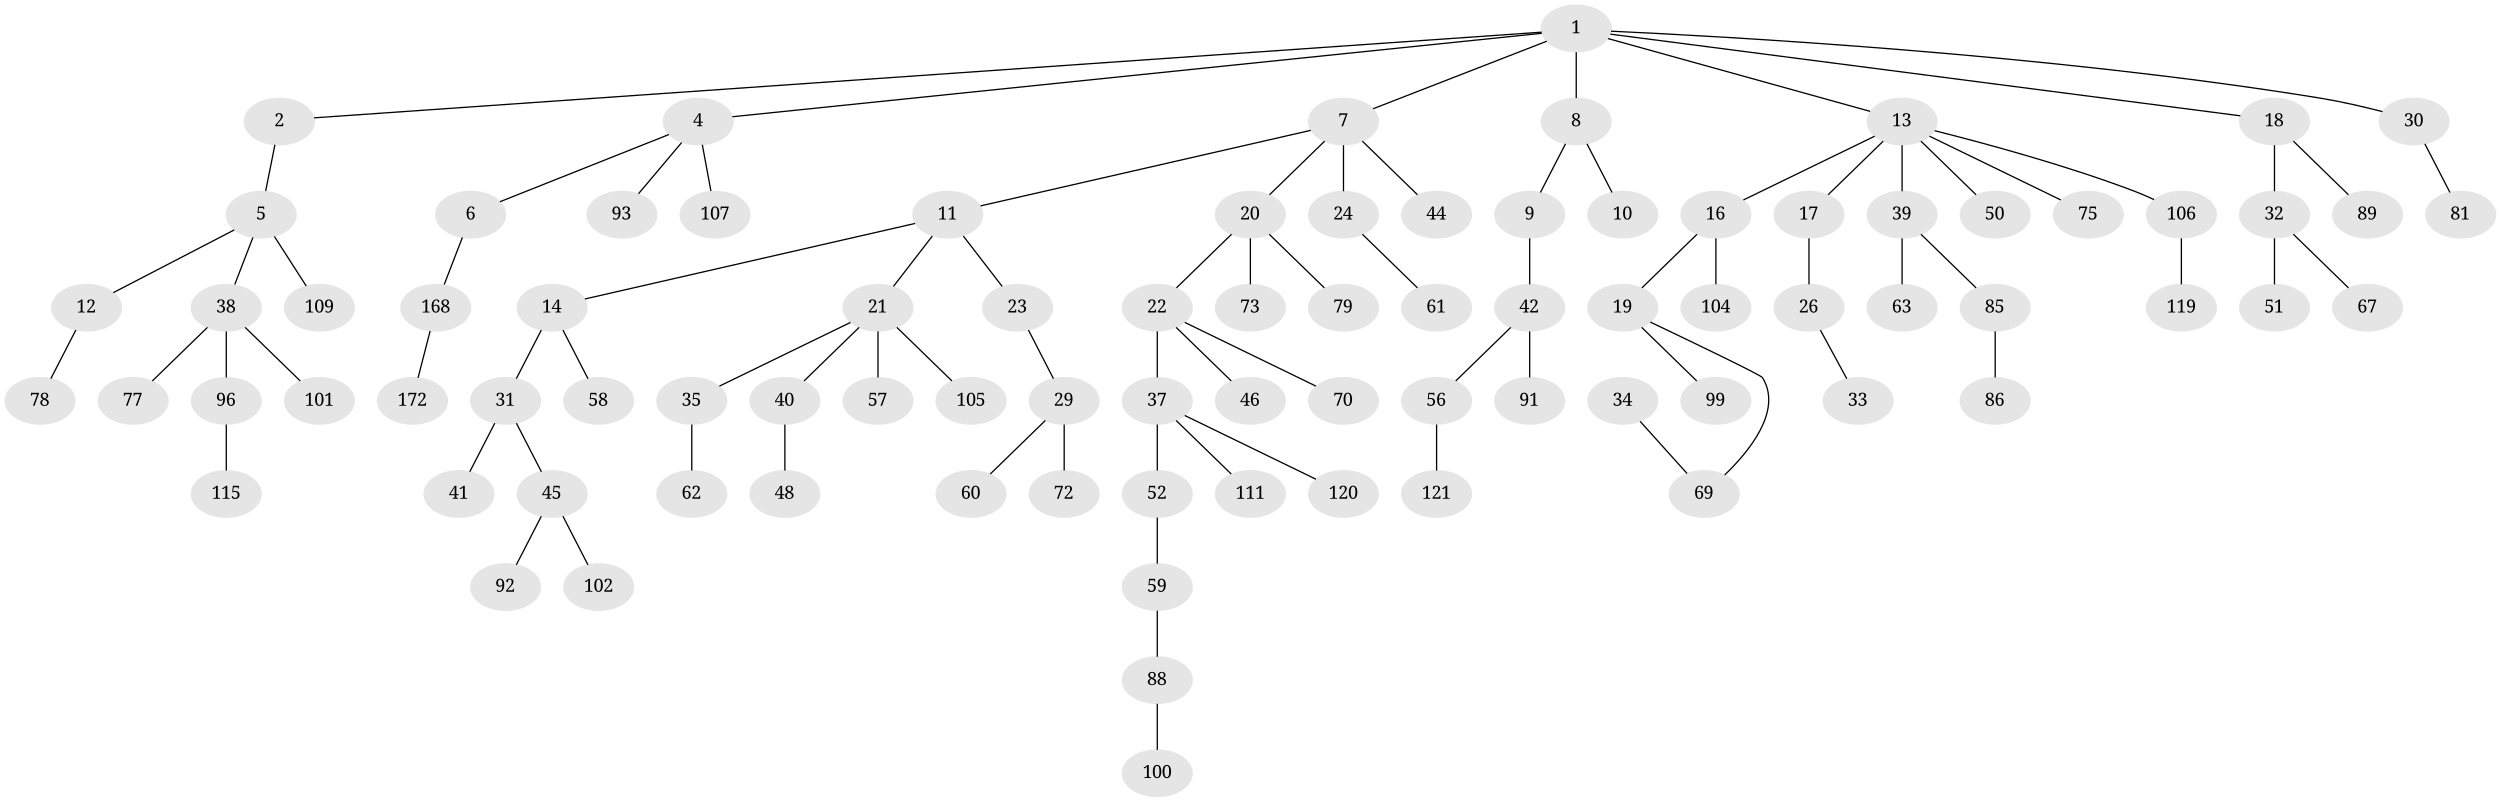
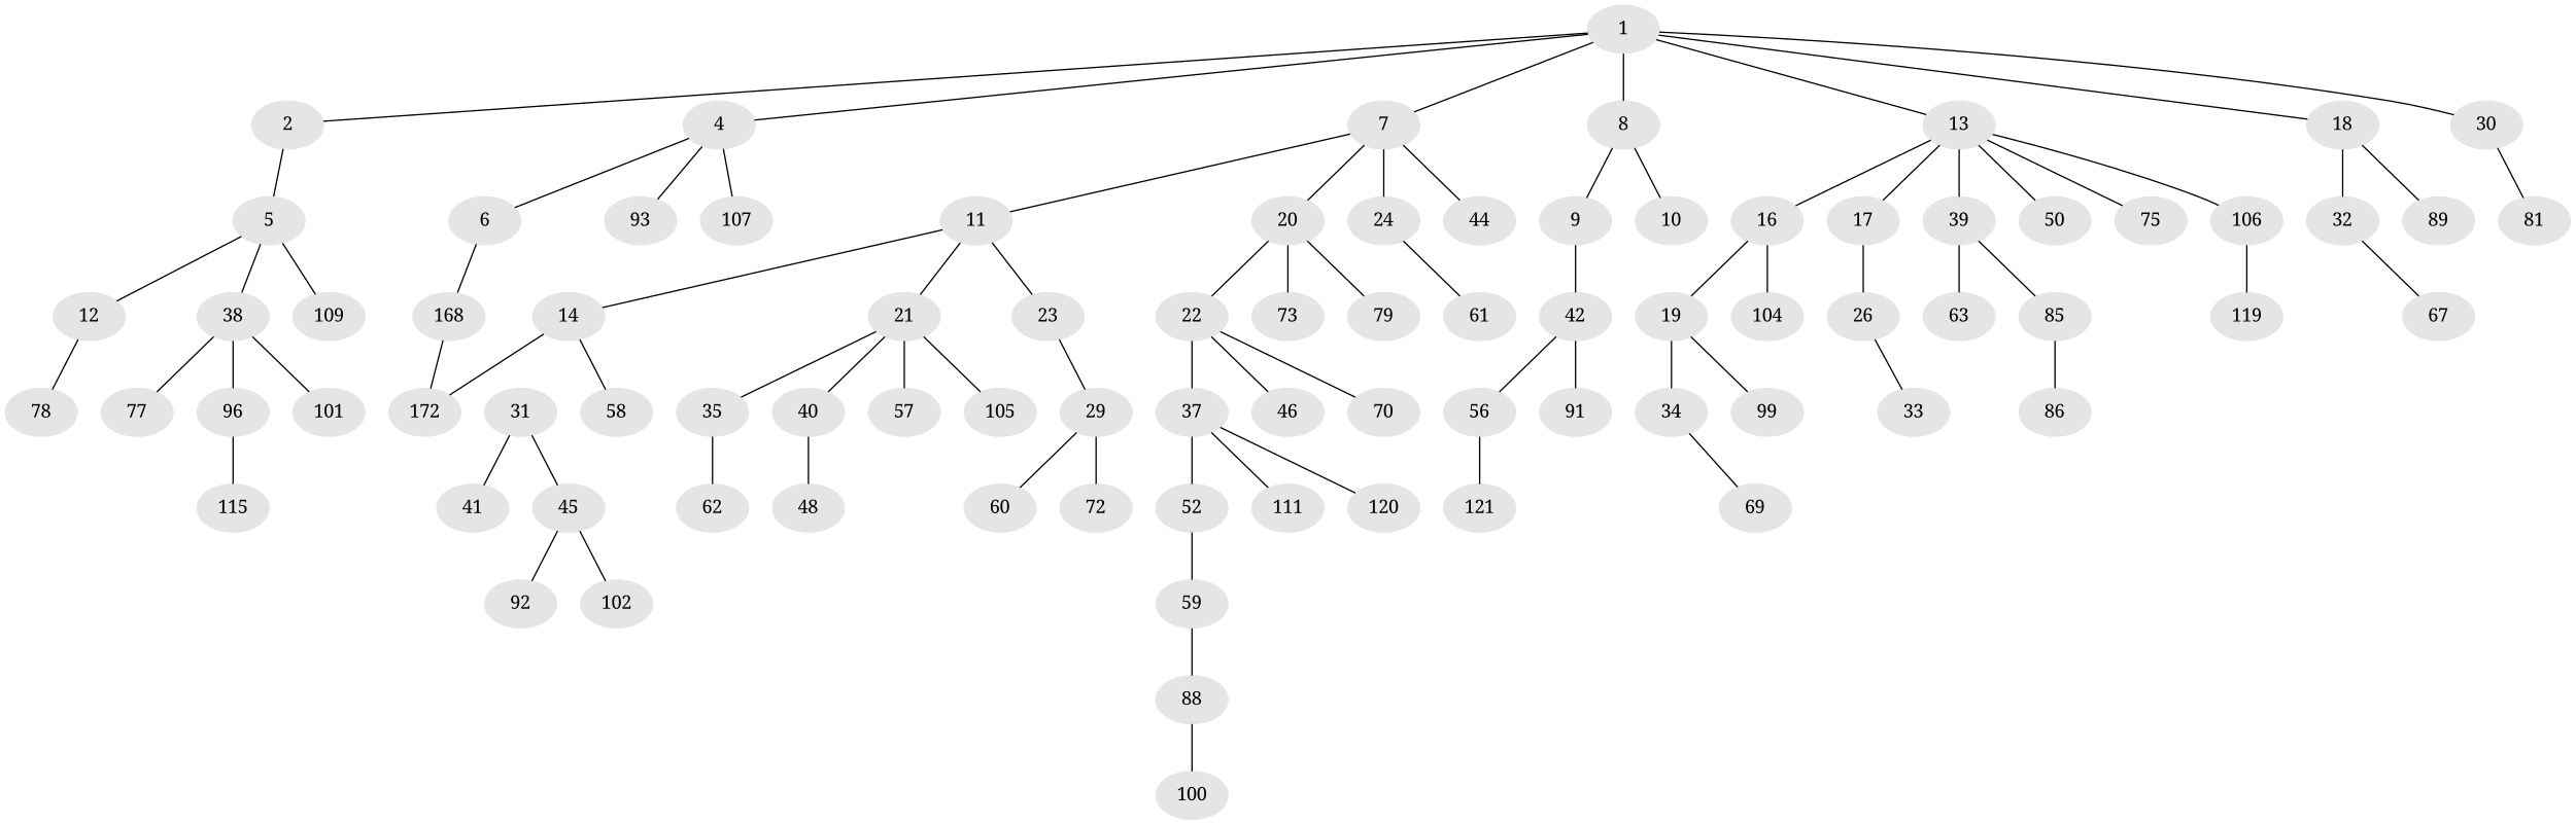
  graph {
    fontname="Noto Serif"
    node [color=gray90 fontname="Noto Serif" style=filled]
    edge [fontname="Noto Serif"]
    1 [super="+3"]
    2
    4 [super="+28"]
    7 [super="+36"]
    8 [super="+79"]
    13 [super="+15"]
    18 [super="+117"]
    30
    5 [super="+110"]
    6 [super="+103"]
    93
    107
    11 [super="+53"]
    20 [super="+55"]
    24
    44
    9 [super="+27"]
    10
    16 [super="+113"]
    17 [super="+97"]
    39
    50
    75
    106
    32
    89
    81
    12 [super="+64"]
    38 [super="+65"]
    109
    n31 [label=168]
    78
    77 [super="+90"]
    96
    101
    n36 [label=172]
    14
    21 [super="+25"]
    23
    22 [super="+71"]
    73 [super="+114"]
    n42 [label=79]
    61 [super="+116"]
    42 [super="+43"]
    56 [super="+68"]
    91
    31
    58 [super="+84"]
    35
    40 [super="+82"]
    57
    105
    29 [super="+54"]
    19 [super="+83"]
    104
    26
    63
    85 [super="+95"]
    119
    41 [super="+98"]
    45 [super="+74"]
    34 [super="+47"]
    99
    33
-   51 [super="+66"]
    67
    69
    37 [super="+87"]
    46
    70
    62
    48
    52 [super="+94"]
    111
    120
    60
    72
    92
    102
    59 [super="+80"]
    115
    86
    121
    88
    100 [super="+118"]
    1 -- 2
    1 -- 4
    1 -- 7
    1 -- 8
    1 -- 13
    1 -- 18
    1 -- 30
    2 -- 5
    4 -- 6
    4 -- 93
    4 -- 107
    7 -- 11
    7 -- 20
    7 -- 24
    7 -- 44
    8 -- 9
    8 -- 10
    13 -- 16
    13 -- 17
    13 -- 39
    13 -- 50
    13 -- 75
    13 -- 106
    18 -- 32
    18 -- 89
    30 -- 81
    5 -- 12
    5 -- 38
    5 -- 109
    6 -- n31
    11 -- 14
    11 -- 21
    11 -- 23
    20 -- 22
    20 -- 73
    20 -- n42
    24 -- 61
    9 -- 42
    16 -- 19
    16 -- 104
    17 -- 26
    39 -- 63
    39 -- 85
    106 -- 119
-   32 -- 51
    32 -- 67
    12 -- 78
    38 -- 77
    38 -- 96
    38 -- 101
    n31 -- n36
    96 -- 115
-   14 -- 31
+   14 -- n36
    14 -- 58
    21 -- 35
    21 -- 40
    21 -- 57
    21 -- 105
    23 -- 29
    22 -- 37
    22 -- 46
    22 -- 70
    42 -- 56
    42 -- 91
    56 -- 121
    31 -- 41
    31 -- 45
    35 -- 62
    40 -- 48
    29 -- 60
    29 -- 72
-   19 -- 69
+   19 -- 34
    19 -- 99
    26 -- 33
    85 -- 86
    45 -- 92
    45 -- 102
    34 -- 69
    37 -- 52
    37 -- 111
    37 -- 120
    52 -- 59
    59 -- 88
    88 -- 100
  }
